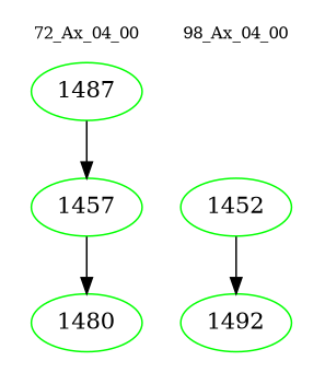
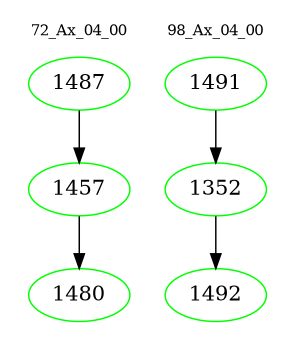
  digraph {
    node [color=green]
    edge [color=black]
    n1 [label=1487]
    n2 [label=1457]
    n3 [label=1480]
-   n5 [label=1452]
+   n4 [label=1491]
+   n5 [label=1352]
    n6 [label=1492]
    subgraph cluster_1 {
      color=white
      fontsize=10
      label="72_Ax_04_00"
      n1
      n2
      n3
    }
    subgraph cluster_2 {
      color=white
      fontsize=10
      label="98_Ax_04_00"
+     n4
      n5
      n6
    }
    n1 -> n2
    n2 -> n3
+   n4 -> n5
    n5 -> n6
  }
